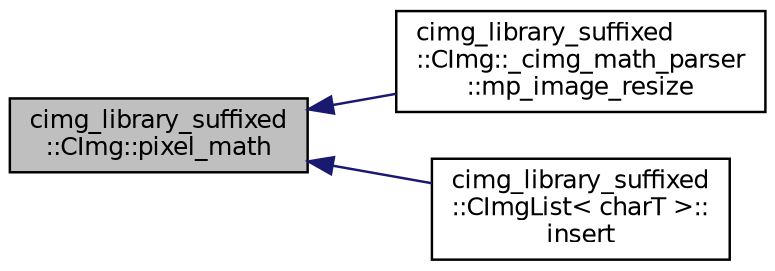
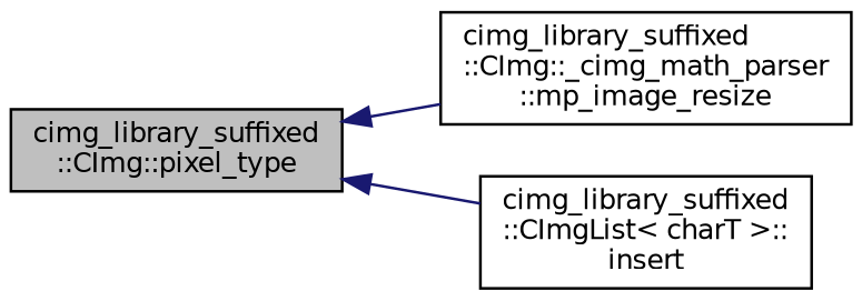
  digraph {
    rankdir=LR
    node [color=black fillcolor=white fontname=Helvetica fontsize=10 shape=record style=filled]
    edge [color=midnightblue dir=back fontname=Helvetica fontsize=10 labelfontname=Helvetica labelfontsize=10 style=solid]
-   n1 [fillcolor=grey75 fontcolor=black height=0.2 label="cimg_library_suffixed\l::CImg::pixel_math" width=0.4]
+   n1 [fillcolor=grey75 fontcolor=black height=0.2 label="cimg_library_suffixed\l::CImg::pixel_type" width=0.4]
    n2 [height=0.2 label="cimg_library_suffixed\l::CImg::_cimg_math_parser\l::mp_image_resize" width=0.4]
    n3 [height=0.2 label="cimg_library_suffixed\l::CImgList\< charT \>::\linsert" width=0.4]
    n1 -> n2
    n1 -> n3
  }
